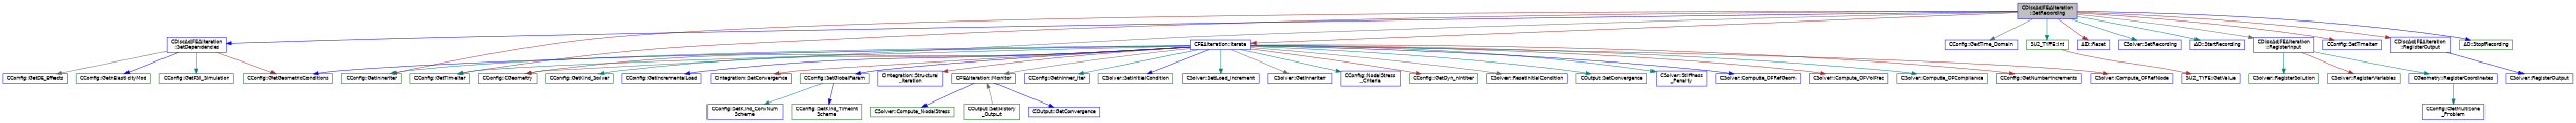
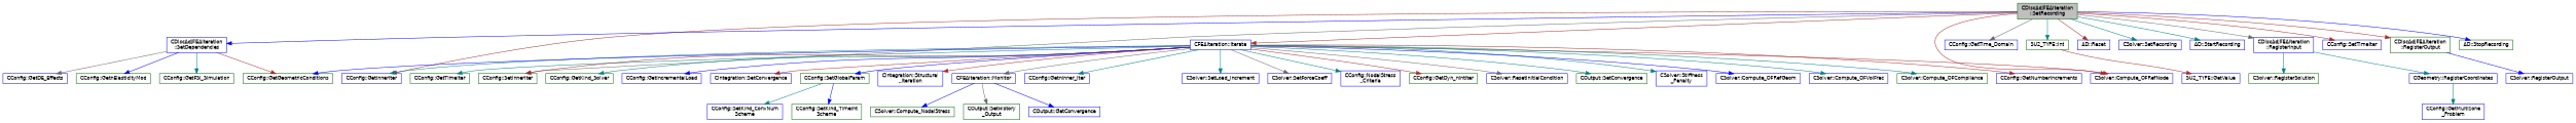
  digraph {
    rankdir=TB
    node [color=blue fillcolor=white fontname=Helvetica fontsize=10 shape=record style=filled]
    edge [color=teal fontname=Helvetica fontsize=10 labelfontname=Helvetica labelfontsize=10 style=solid]
-   n1 [fillcolor=grey75 fontcolor=black height=0.2 label="CDiscAdjFEAIteration\l::SetRecording" width=0.4]
-   n2 [color=darkgreen height=0.2 label="CConfig::GetInnerIter" width=0.4]
+   n1 [color=darkgreen fillcolor=grey75 fontcolor=black height=0.2 label="CDiscAdjFEAIteration\l::SetRecording" width=0.4]
+   n2 [height=0.2 label="CConfig::GetInnerIter" width=0.4]
    n3 [color=darkgreen height=0.2 label="CConfig::GetTimeIter" width=0.4]
    n4 [height=0.2 label="CConfig::GetTime_Domain" width=0.4]
    n5 [color=darkgreen height=0.2 label="SU2_TYPE::Int" width=0.4]
    n6 [height=0.2 label="AD::Reset" width=0.4]
    n7 [height=0.2 label="CSolver::SetRecording" width=0.4]
    n8 [height=0.2 label="CDiscAdjFEAIteration\l::SetDependencies" width=0.4]
    n9 [height=0.2 label="CFEAIteration::Iterate" width=0.4]
-   n10 [color=darkgreen height=0.2 label="CConfig::CGeometry" width=0.4]
+   n10 [color=darkgreen height=0.2 label="CConfig::SetInnerIter" width=0.4]
    n11 [height=0.2 label="AD::StartRecording" width=0.4]
    n12 [height=0.2 label="CDiscAdjFEAIteration\l::RegisterInput" width=0.4]
    n13 [height=0.2 label="CConfig::SetTimeIter" width=0.4]
-   n14 [height=0.2 label="CDiscAdjFEAIteration\l::RegisterOutput" width=0.4]
+   n14 [color=darkgreen height=0.2 label="CDiscAdjFEAIteration\l::RegisterOutput" width=0.4]
    n15 [color=darkgreen height=0.2 label="AD::StopRecording" width=0.4]
    n16 [height=0.2 label="SU2_TYPE::GetValue" width=0.4]
    n17 [color=darkgreen height=0.2 label="CConfig::GetFSI_Simulation" width=0.4]
    n18 [color=darkgreen height=0.2 label="CConfig::GetGeometricConditions" width=0.4]
    n19 [height=0.2 label="CConfig::GetDE_Effects" width=0.4]
    n20 [color=darkgreen height=0.2 label="CConfig::GetnElasticityMod" width=0.4]
    n21 [height=0.2 label="CConfig::GetNumberIncrements" width=0.4]
    n22 [color=darkgreen height=0.2 label="CConfig::GetKind_Solver" width=0.4]
    n23 [height=0.2 label="CConfig::GetIncrementalLoad" width=0.4]
    n24 [height=0.2 label="CIntegration::SetConvergence" width=0.4]
    n25 [color=darkgreen height=0.2 label="CConfig::SetGlobalParam" width=0.4]
    n26 [height=0.2 label="CIntegration::Structural\l_Iteration" width=0.4]
    n27 [height=0.2 label="CFEAIteration::Monitor" width=0.4]
    n28 [height=0.2 label="CConfig::GetnInner_Iter" width=0.4]
-   n29 [color=darkgreen height=0.2 label="CSolver::SetInitialCondition" width=0.4]
    n30 [height=0.2 label="CSolver::SetLoad_Increment" width=0.4]
-   n31 [height=0.2 label="CSolver::GetInnerIter" width=0.4]
+   n31 [height=0.2 label="CSolver::SetForceCoeff" width=0.4]
    n32 [height=0.2 label="CConfig::NodalStress\l_Criteria" width=0.4]
    n33 [color=darkgreen height=0.2 label="CConfig::GetDyn_nIntIter" width=0.4]
    n34 [height=0.2 label="CSolver::ResetInitialCondition" width=0.4]
    n35 [color=darkgreen height=0.2 label="COutput::SetConvergence" width=0.4]
    n36 [height=0.2 label="CSolver::Stiffness\l_Penalty" width=0.4]
    n37 [height=0.2 label="CSolver::Compute_OFRefGeom" width=0.4]
    n38 [height=0.2 label="CSolver::Compute_OFRefNode" width=0.4]
    n39 [height=0.2 label="CSolver::Compute_OFVolFrac" width=0.4]
    n40 [color=darkgreen height=0.2 label="CSolver::Compute_OFCompliance" width=0.4]
    n41 [color=darkgreen height=0.2 label="CSolver::RegisterSolution" width=0.4]
-   n42 [color=darkgreen height=0.2 label="CSolver::RegisterVariables" width=0.4]
    n43 [height=0.2 label="CGeometry::RegisterCoordinates" width=0.4]
    n44 [height=0.2 label="CSolver::RegisterOutput" width=0.4]
    n45 [height=0.2 label="CConfig::SetKind_ConvNum\lScheme" width=0.4]
    n46 [color=darkgreen height=0.2 label="CConfig::SetKind_TimeInt\lScheme" width=0.4]
    n47 [color=darkgreen height=0.2 label="CSolver::Compute_NodalStress" width=0.4]
    n48 [color=darkgreen height=0.2 label="COutput::SetHistory\l_Output" width=0.4]
    n49 [height=0.2 label="COutput::GetConvergence" width=0.4]
    n50 [height=0.2 label="CConfig::GetMultizone\l_Problem" width=0.4]
    n1 -> n2 [color=brown]
-   n1 -> n3 [color=brown]
+   n1 -> n38 [color=brown]
    n1 -> n4 [color=gray40]
    n1 -> n5
    n1 -> n6 [color=brown]
    n1 -> n7
    n1 -> n8 [color=blue]
    n1 -> n9 [color=brown]
    n1 -> n10 [color=gray40]
    n1 -> n11
    n1 -> n12 [color=gray40]
    n1 -> n13 [color=brown]
    n1 -> n14 [color=brown]
    n1 -> n15 [color=blue]
    n5 -> n16 [color=brown]
    n8 -> n17
    n8 -> n18 [color=brown]
    n8 -> n19 [color=gray40]
    n8 -> n20 [color=blue]
    n9 -> n2
    n9 -> n3
    n9 -> n10 [color=brown]
    n9 -> n18 [color=blue]
    n9 -> n21 [color=brown]
    n9 -> n22
    n9 -> n23 [color=blue]
    n9 -> n24 [color=brown]
    n9 -> n25 [color=blue]
    n9 -> n26 [color=brown]
    n9 -> n27 [color=gray40]
    n9 -> n28
-   n9 -> n29 [color=blue]
    n9 -> n30
    n9 -> n31 [color=gray40]
    n9 -> n32
    n9 -> n33 [color=brown]
    n9 -> n34 [color=gray40]
    n9 -> n35
    n9 -> n36
    n9 -> n37 [color=blue]
    n9 -> n38 [color=brown]
-   n9 -> n39 [color=brown]
+   n9 -> n39
    n9 -> n40
    n12 -> n41
-   n12 -> n42 [color=brown]
    n12 -> n43
    n14 -> n44 [color=blue]
    n25 -> n45
    n25 -> n46 [color=blue]
    n27 -> n47 [color=blue]
-   n48 -> n27 [color=gray40]
+   n27 -> n48 [color=gray40]
    n27 -> n49 [color=blue]
    n43 -> n50
  }
